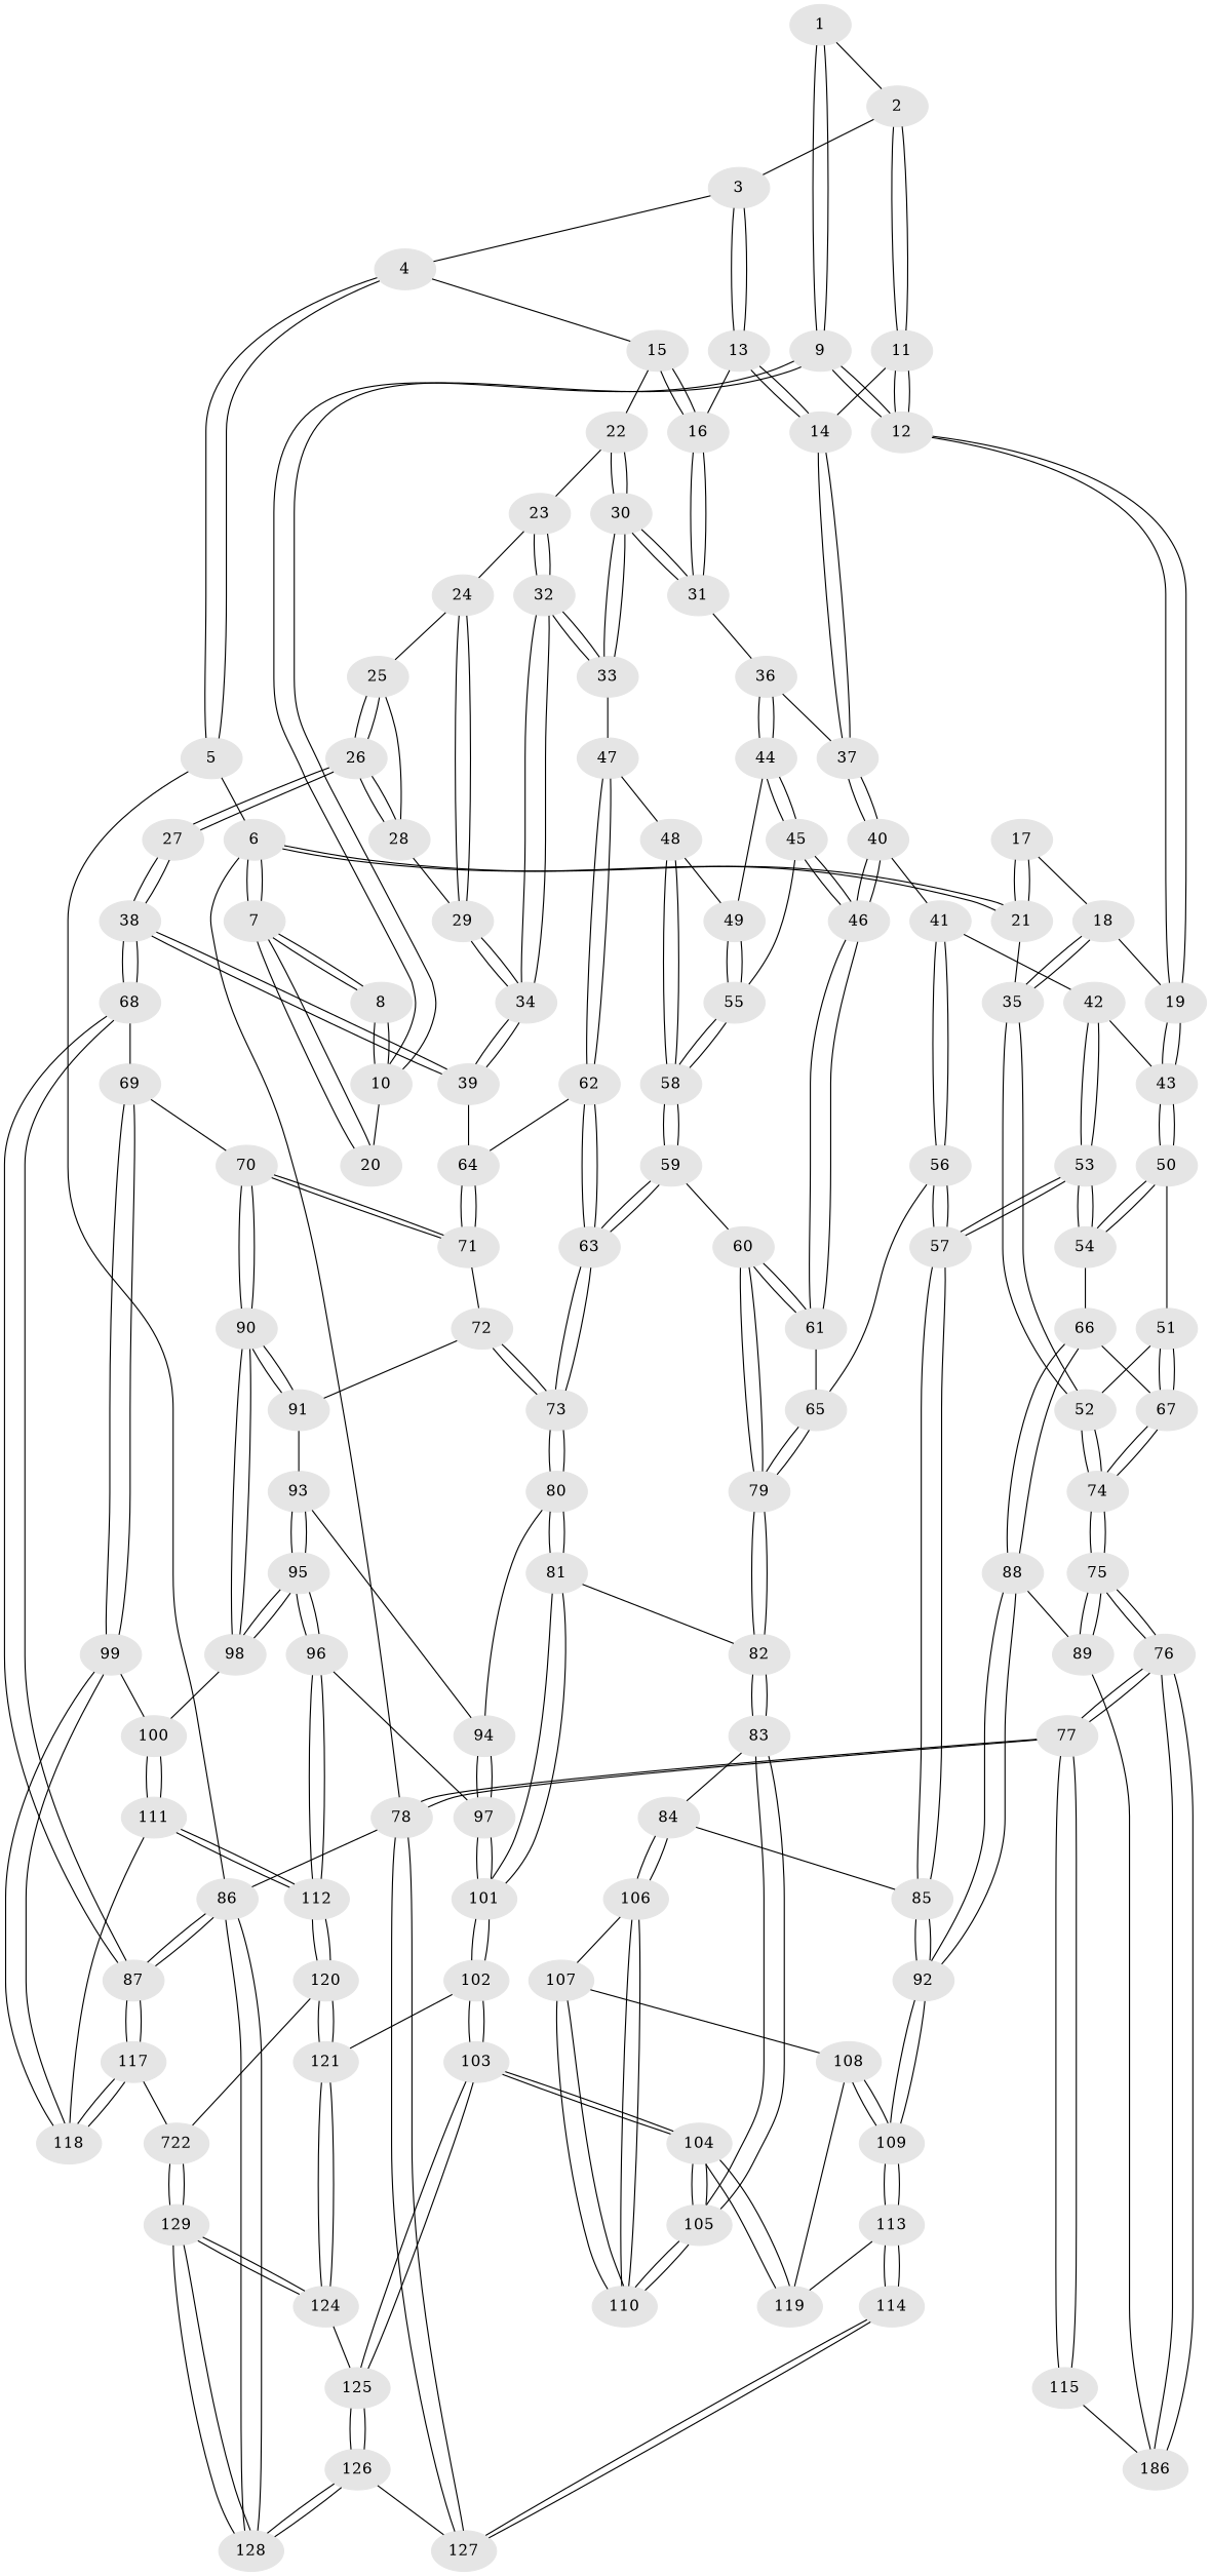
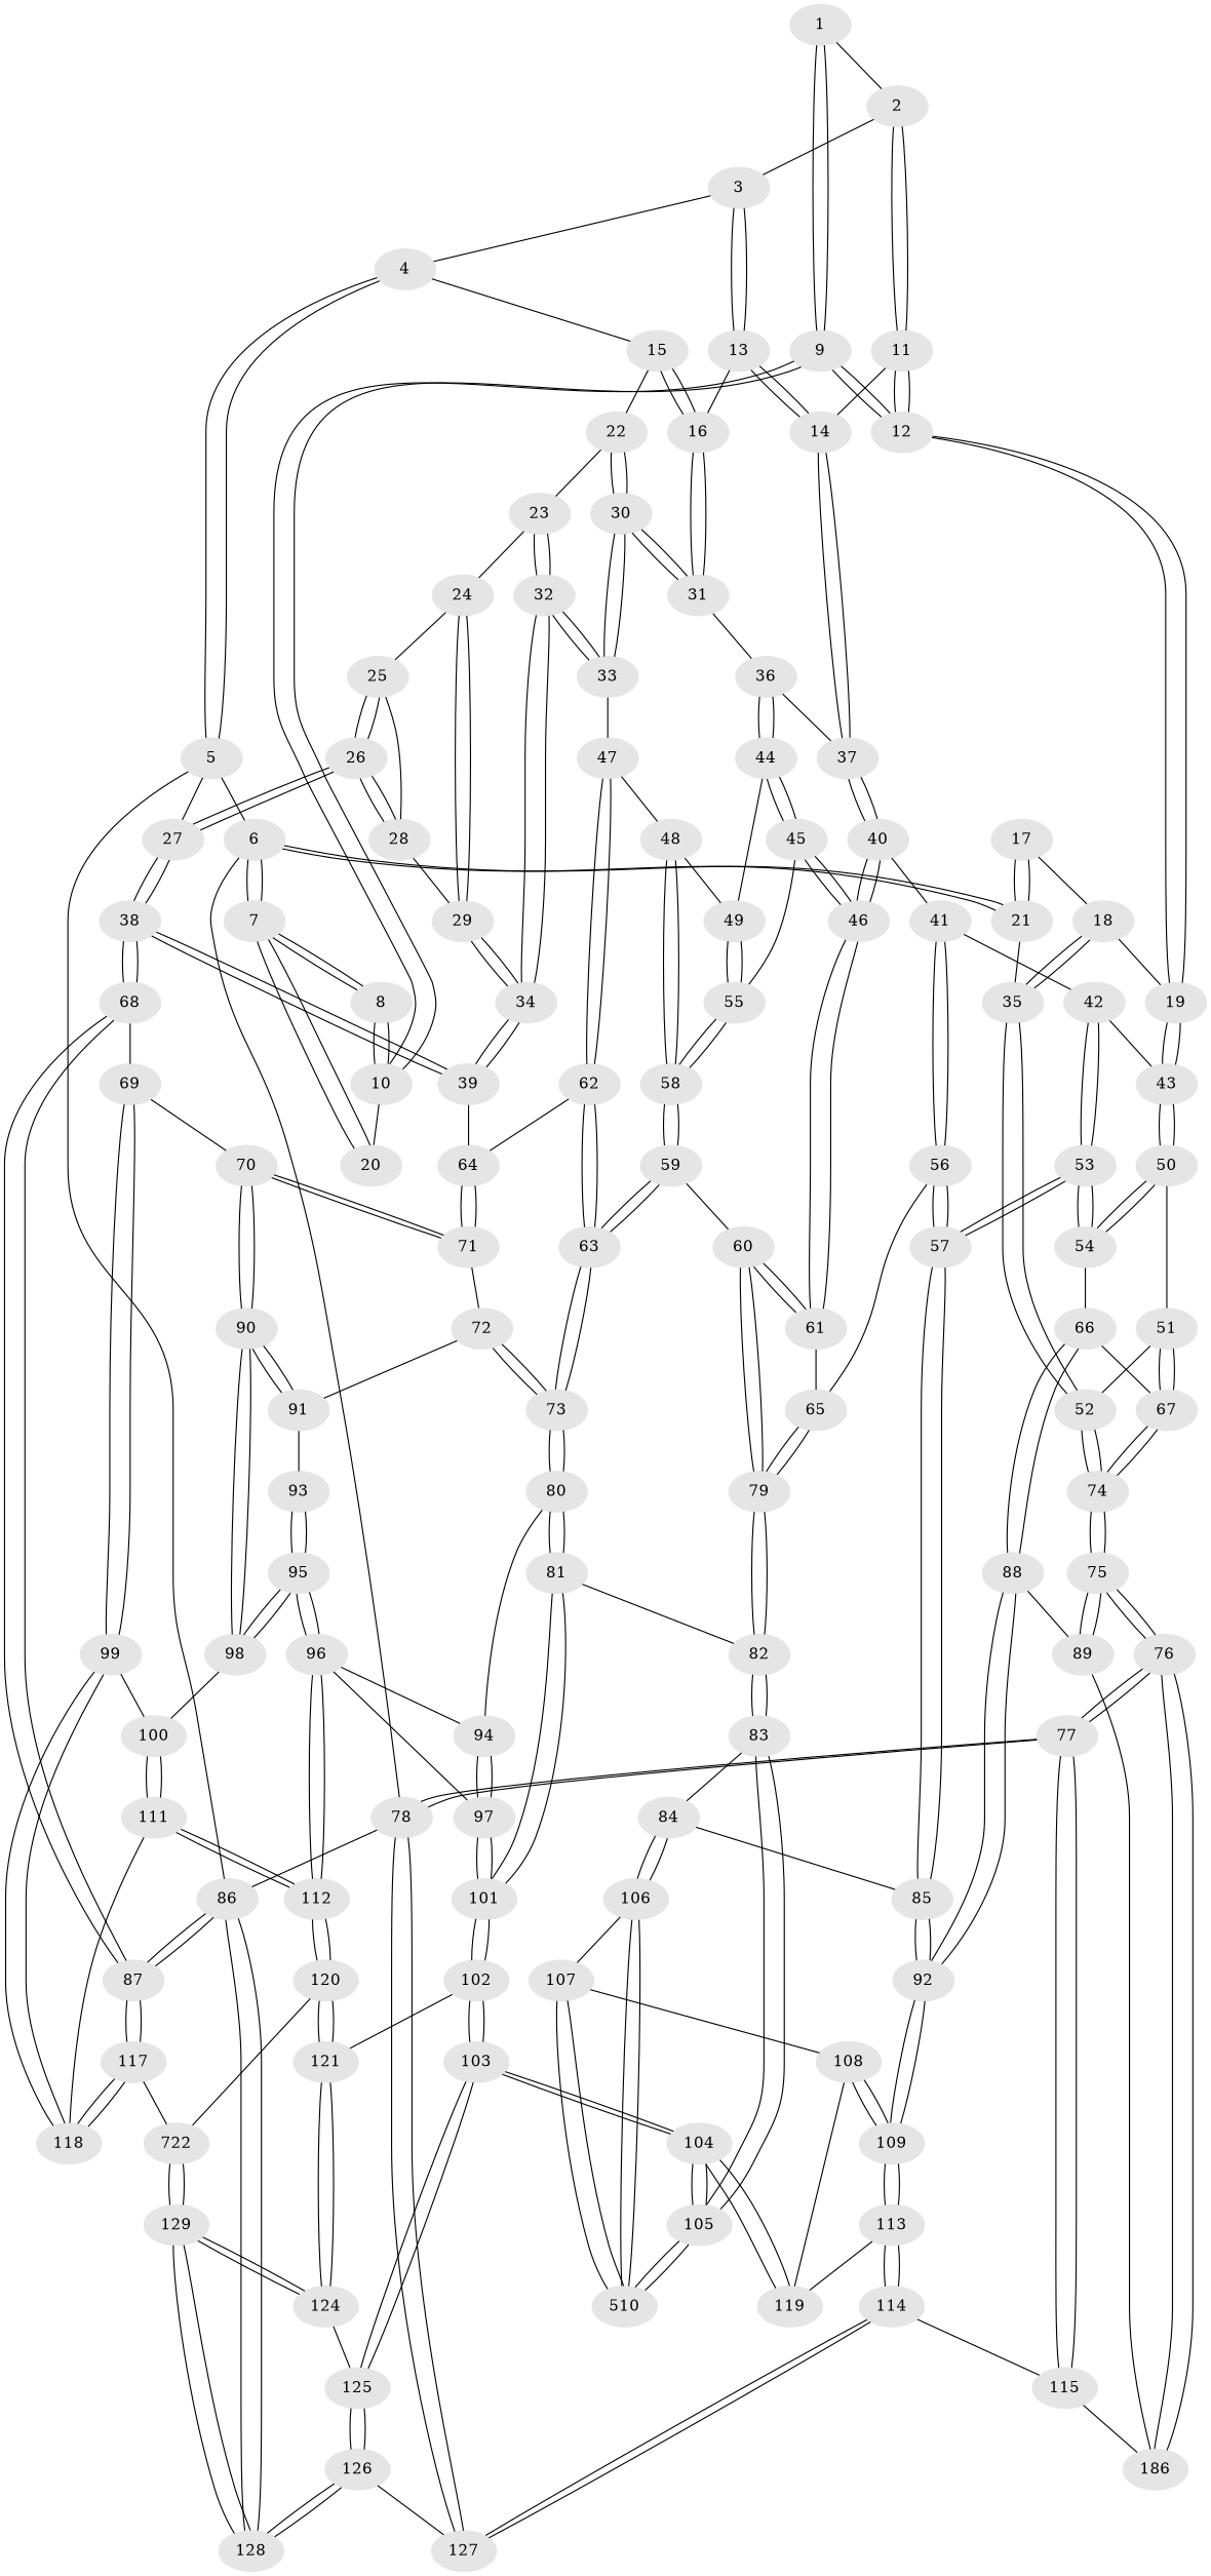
  graph {
    node [color=gray90 style=filled]
    1
    2
    9
    3
    11
    10
    12
    4
    13
    14
    5
    15
    16
    6
    27
    86
    22
    7
    21
    78
    38
    87
    128
    8
    20
    35
    127
    19
    37
    43
    31
    40
    23
    30
    36
    17
    18
    52
    50
    24
    32
    33
    25
    29
    34
    26
    28
    39
    68
    47
    44
    48
    62
    64
    74
    45
    49
    41
    46
    69
    71
    42
    56
    61
    53
    57
    65
    54
    51
    55
    58
    63
    59
    67
    66
    75
    85
    88
    79
    92
    60
    73
    82
    80
    72
    89
    70
    99
    117
    90
    100
    118
    91
    98
    93
    81
    94
    76
    77
    n100 [label=186]
    115
    83
    101
    97
    102
    84
    105
    106
-   110
+   110 [label=510]
    107
    109
    n112 [label=722]
    95
    113
    96
    112
    120
    111
    103
    121
    104
    125
    124
    119
    126
    108
    114
    n128 [label=129]
    1 -- 2
    1 -- 9
    1 -- 9
    2 -- 3
    2 -- 11
    2 -- 11
    9 -- 10
    9 -- 10
    9 -- 12
    9 -- 12
    3 -- 4
    3 -- 13
    3 -- 13
    11 -- 12
    11 -- 12
    11 -- 14
    10 -- 20
    12 -- 19
    12 -- 19
    4 -- 5
    4 -- 5
    4 -- 15
    13 -- 14
    13 -- 14
    13 -- 16
    14 -- 37
    14 -- 37
    5 -- 6
+   5 -- 27
    5 -- 86
    15 -- 16
    15 -- 16
    15 -- 22
    16 -- 31
    16 -- 31
    6 -- 7
    6 -- 7
    6 -- 21
    6 -- 21
    6 -- 78
    27 -- 38
    27 -- 38
    86 -- 87
    86 -- 87
    86 -- 128
    86 -- 128
    22 -- 23
    22 -- 30
    22 -- 30
    7 -- 8
    7 -- 8
    7 -- 20
    7 -- 20
    21 -- 35
    78 -- 86
    78 -- 127
    78 -- 127
    38 -- 39
    38 -- 39
    38 -- 68
    38 -- 68
    87 -- 117
    87 -- 117
    8 -- 10
    8 -- 10
    35 -- 52
    35 -- 52
    19 -- 43
    19 -- 43
    37 -- 40
    37 -- 40
    43 -- 50
    43 -- 50
    31 -- 36
    40 -- 41
    40 -- 46
    40 -- 46
    23 -- 24
    23 -- 32
    23 -- 32
    30 -- 31
    30 -- 31
    30 -- 33
    30 -- 33
    36 -- 37
    36 -- 44
    36 -- 44
    17 -- 21
    17 -- 21
    17 -- 18
    18 -- 35
    18 -- 35
    18 -- 19
    52 -- 74
    52 -- 74
    50 -- 54
    50 -- 54
    50 -- 51
    24 -- 25
    24 -- 29
    24 -- 29
    32 -- 33
    32 -- 33
    32 -- 34
    32 -- 34
    33 -- 47
    25 -- 26
    25 -- 26
    25 -- 28
    29 -- 34
    29 -- 34
    34 -- 39
    34 -- 39
    26 -- 27
    26 -- 27
    26 -- 28
    26 -- 28
    28 -- 29
    39 -- 64
    68 -- 87
    68 -- 87
    68 -- 69
    47 -- 48
    47 -- 62
    47 -- 62
    44 -- 45
    44 -- 45
    44 -- 49
    48 -- 49
    48 -- 58
    48 -- 58
    62 -- 64
    62 -- 63
    62 -- 63
    64 -- 71
    64 -- 71
    74 -- 75
    74 -- 75
    45 -- 46
    45 -- 46
    45 -- 55
    49 -- 55
    49 -- 55
    41 -- 42
    41 -- 56
    41 -- 56
    46 -- 61
    46 -- 61
    69 -- 70
    69 -- 99
    69 -- 99
    71 -- 72
    42 -- 43
    42 -- 53
    42 -- 53
    56 -- 57
    56 -- 57
    56 -- 65
    61 -- 65
    53 -- 57
    53 -- 57
    53 -- 54
    53 -- 54
    57 -- 85
    57 -- 85
    65 -- 79
    65 -- 79
    54 -- 66
    51 -- 52
    51 -- 67
    51 -- 67
    55 -- 58
    55 -- 58
    58 -- 59
    58 -- 59
    63 -- 73
    63 -- 73
    59 -- 63
    59 -- 63
    59 -- 60
    67 -- 74
    67 -- 74
    66 -- 67
    66 -- 88
    66 -- 88
    75 -- 89
    75 -- 89
    75 -- 76
    75 -- 76
    85 -- 92
    85 -- 92
    88 -- 92
    88 -- 92
    88 -- 89
    79 -- 82
    79 -- 82
    92 -- 109
    92 -- 109
    60 -- 61
    60 -- 61
    60 -- 79
    60 -- 79
    73 -- 80
    73 -- 80
    82 -- 83
    82 -- 83
    80 -- 81
    80 -- 81
    80 -- 94
    72 -- 73
    72 -- 73
    72 -- 91
    89 -- n100
    70 -- 71
    70 -- 71
    70 -- 90
    70 -- 90
    99 -- 100
    99 -- 118
    99 -- 118
    117 -- 118
    117 -- 118
    117 -- n112
    90 -- 91
    90 -- 91
    90 -- 98
    90 -- 98
    100 -- 111
    100 -- 111
    91 -- 93
    98 -- 100
-   93 -- 94
+   96 -- 94
    93 -- 95
    93 -- 95
    81 -- 82
    81 -- 101
    81 -- 101
    94 -- 97
    94 -- 97
    76 -- 77
    76 -- 77
    76 -- n100
    76 -- n100
    77 -- 78
    77 -- 78
    77 -- 115
    77 -- 115
    115 -- n100
    83 -- 84
    83 -- 105
    83 -- 105
    101 -- 102
    101 -- 102
    97 -- 101
    97 -- 101
    102 -- 103
    102 -- 103
    102 -- 121
    84 -- 85
    84 -- 106
    84 -- 106
    105 -- 110
    105 -- 110
    106 -- 110
    106 -- 110
    106 -- 107
    107 -- 110
    107 -- 110
    107 -- 108
    109 -- 113
    109 -- 113
    n112 -- n128
    n112 -- n128
    95 -- 98
    95 -- 98
    95 -- 96
    95 -- 96
    113 -- 119
    113 -- 114
    113 -- 114
    96 -- 97
    96 -- 112
    96 -- 112
    112 -- 120
    112 -- 120
    120 -- n112
    120 -- 121
    120 -- 121
    111 -- 118
    111 -- 112
    111 -- 112
    103 -- 104
    103 -- 104
    103 -- 125
    103 -- 125
    121 -- 124
    121 -- 124
    104 -- 105
    104 -- 105
    104 -- 119
    104 -- 119
    125 -- 126
    125 -- 126
    124 -- 125
    126 -- 128
    126 -- 128
    126 -- 127
    108 -- 109
    108 -- 109
    108 -- 119
    114 -- 127
    114 -- 127
+   114 -- 115
    n128 -- 128
    n128 -- 128
    n128 -- 124
    n128 -- 124
  }
